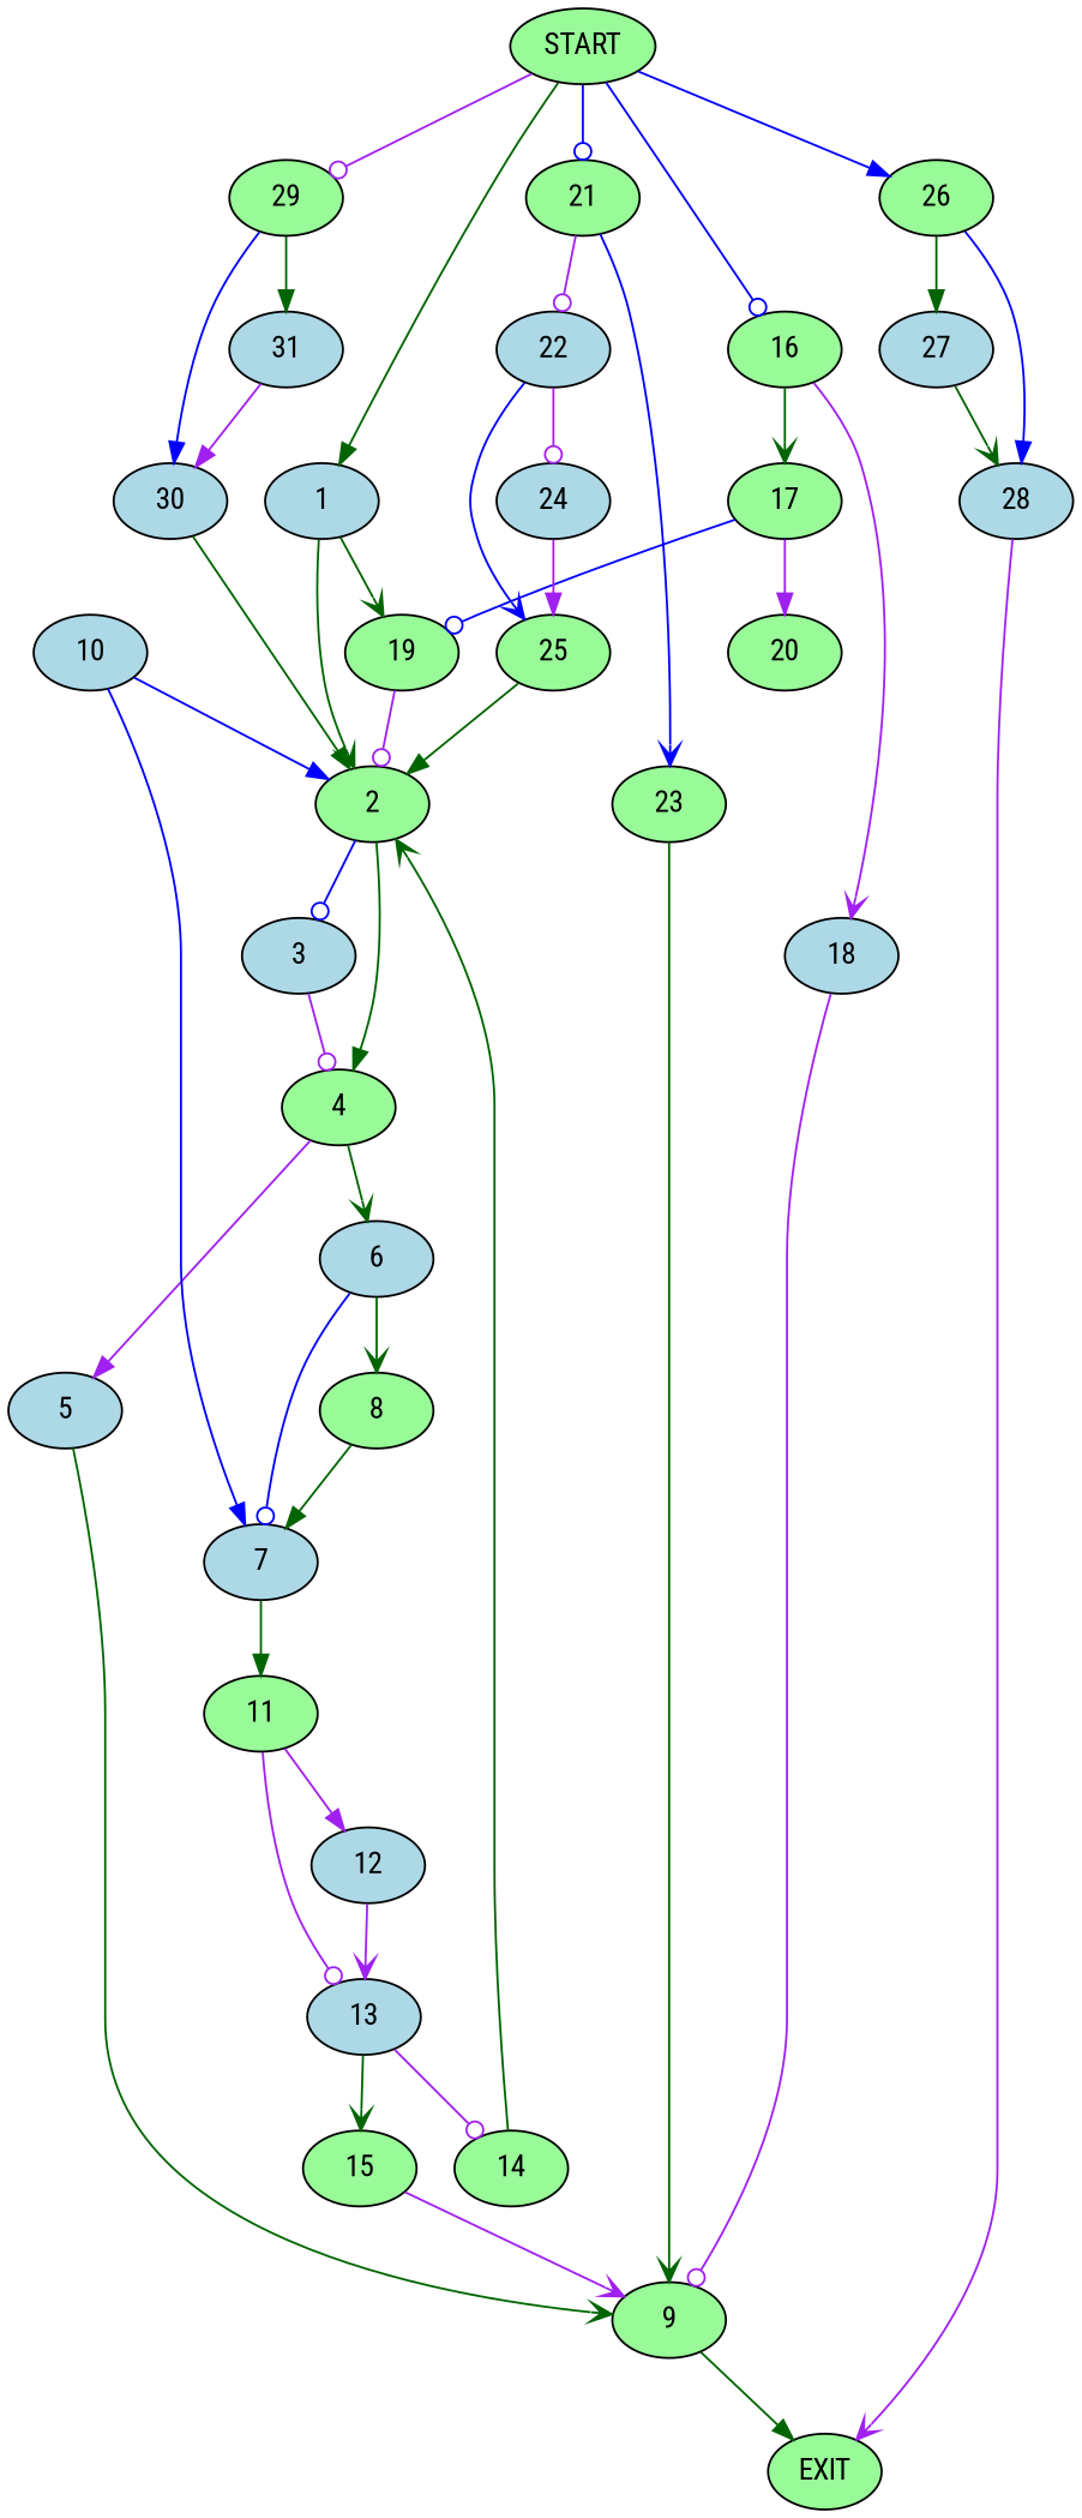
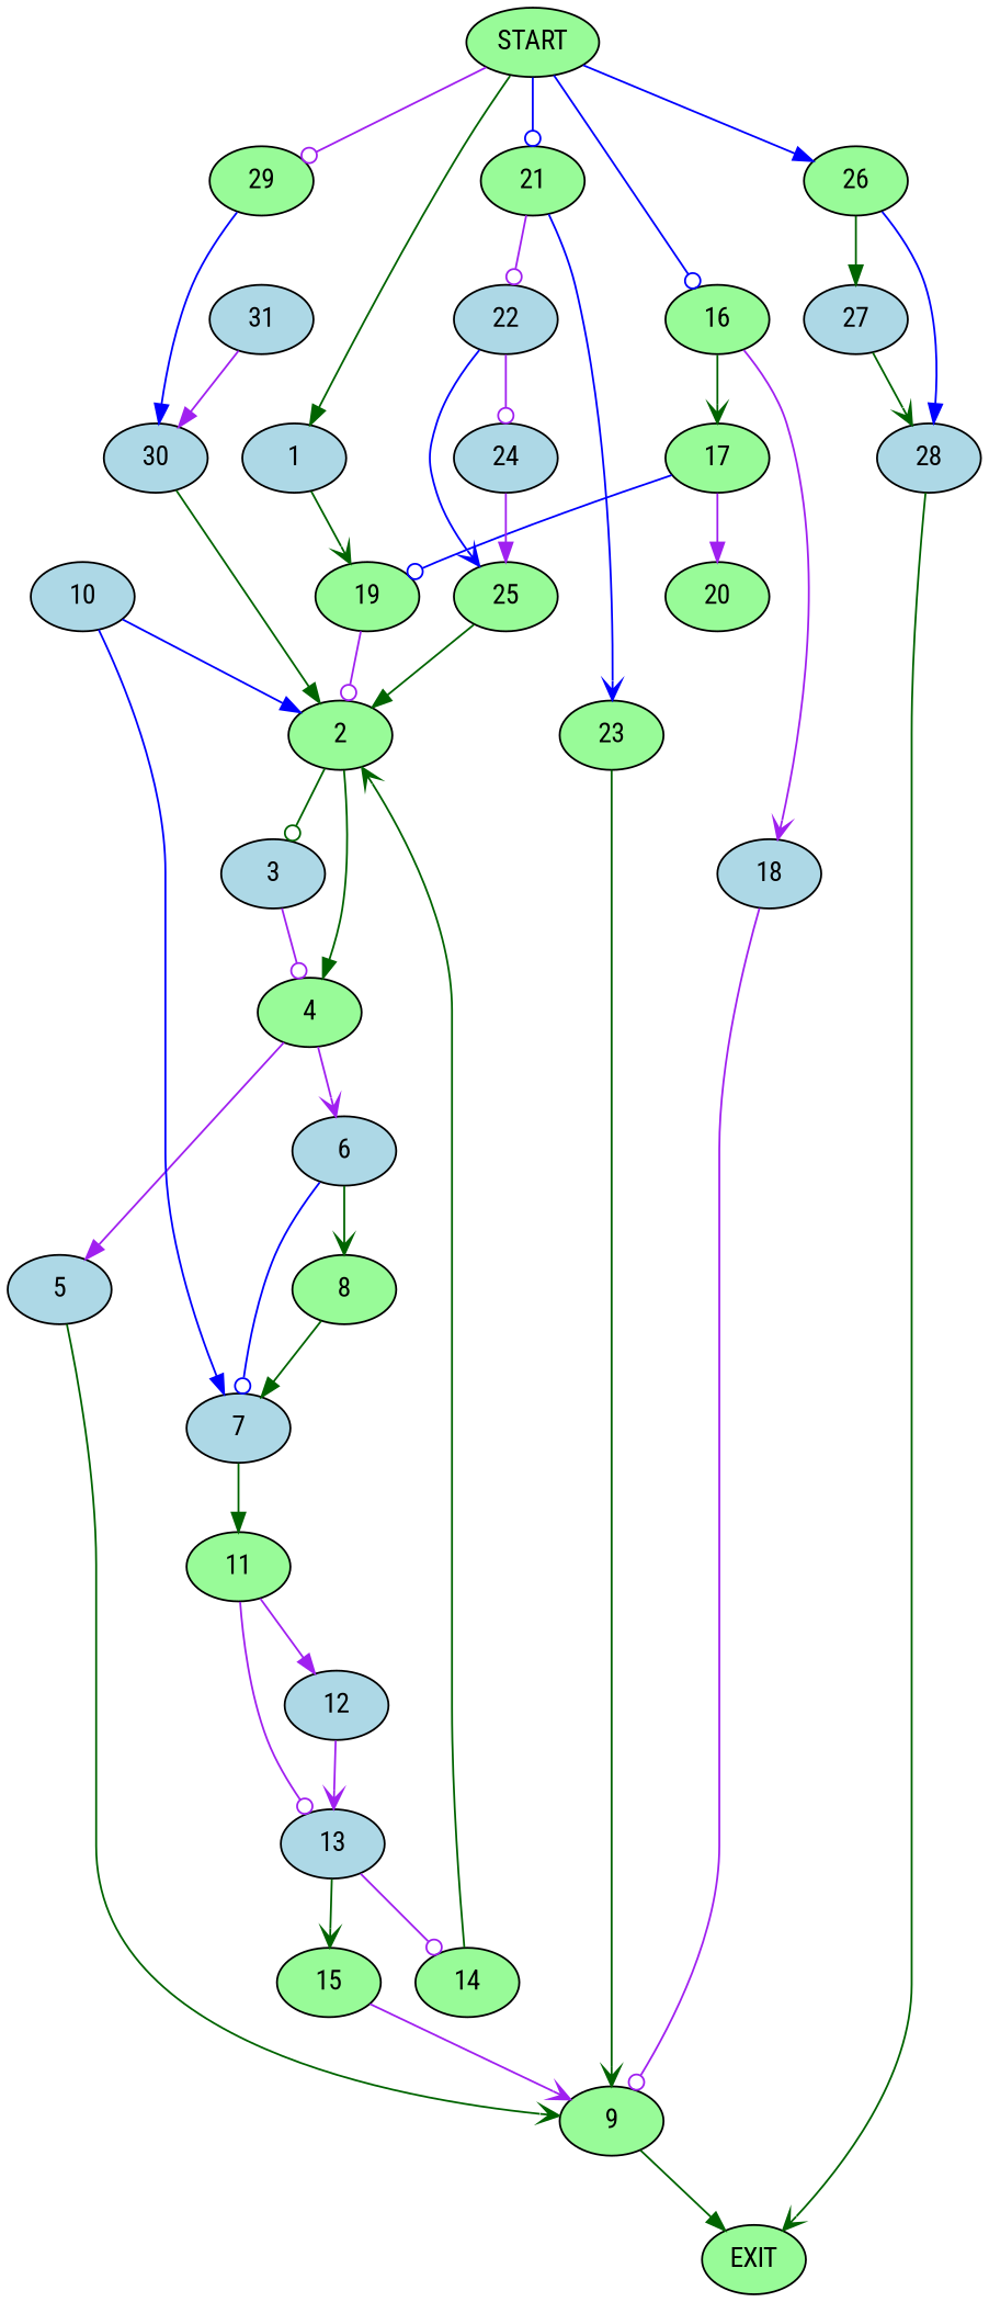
  digraph {
    fontname="Roboto Condensed"
    node [fillcolor=palegreen fontname="Roboto Condensed" style=filled]
    edge [arrowhead=normal color=darkgreen fontname="Roboto Condensed"]
    n1 [label=START]
    1 [fillcolor=lightblue]
    16
    21
    26
    29
    2
    19
    17
    18 [fillcolor=lightblue]
    22 [fillcolor=lightblue]
    23
    27 [fillcolor=lightblue]
    28 [fillcolor=lightblue]
    30 [fillcolor=lightblue]
    31 [fillcolor=lightblue]
    n17 [label=EXIT]
    3 [fillcolor=lightblue]
    4
    5 [fillcolor=lightblue]
    6 [fillcolor=lightblue]
    9
    7 [fillcolor=lightblue]
    8
    11
    10 [fillcolor=lightblue]
    12 [fillcolor=lightblue]
    13 [fillcolor=lightblue]
    14
    15
    20
    24 [fillcolor=lightblue]
    25
    n1 -> 1
    n1 -> 16 [arrowhead=odot color=blue]
    n1 -> 21 [arrowhead=odot color=blue]
    n1 -> 26 [color=blue]
    n1 -> 29 [arrowhead=odot color=purple]
-   1 -> 2 [arrowhead=vee]
    1 -> 19 [arrowhead=vee]
    16 -> 17 [arrowhead=vee]
    16 -> 18 [arrowhead=vee color=purple]
    21 -> 22 [arrowhead=odot color=purple]
    21 -> 23 [arrowhead=vee color=blue]
    26 -> 27
    26 -> 28 [color=blue]
    29 -> 30 [color=blue]
-   29 -> 31
-   2 -> 3 [arrowhead=odot color=blue]
+   2 -> 3 [arrowhead=odot]
    2 -> 4
    19 -> 2 [arrowhead=odot color=purple]
    17 -> 19 [arrowhead=odot color=blue]
    17 -> 20 [color=purple]
    18 -> 9 [arrowhead=odot color=purple]
    22 -> 24 [arrowhead=odot color=purple]
    22 -> 25 [arrowhead=vee color=blue]
    23 -> 9 [arrowhead=vee]
    27 -> 28 [arrowhead=vee]
-   28 -> n17 [arrowhead=vee color=purple]
+   28 -> n17 [arrowhead=vee]
    30 -> 2
    31 -> 30 [color=purple]
    3 -> 4 [arrowhead=odot color=purple]
    4 -> 5 [color=purple]
-   4 -> 6 [arrowhead=vee]
+   4 -> 6 [arrowhead=vee color=purple]
    5 -> 9 [arrowhead=vee]
    6 -> 7 [arrowhead=odot color=blue]
    6 -> 8 [arrowhead=vee]
    9 -> n17
    7 -> 11
    8 -> 7
    11 -> 12 [color=purple]
    11 -> 13 [arrowhead=odot color=purple]
    10 -> 2 [color=blue]
    10 -> 7 [color=blue]
    12 -> 13 [arrowhead=vee color=purple]
    13 -> 14 [arrowhead=odot color=purple]
    13 -> 15 [arrowhead=vee]
    14 -> 2 [arrowhead=vee]
    15 -> 9 [arrowhead=vee color=purple]
    24 -> 25 [color=purple]
    25 -> 2
  }
